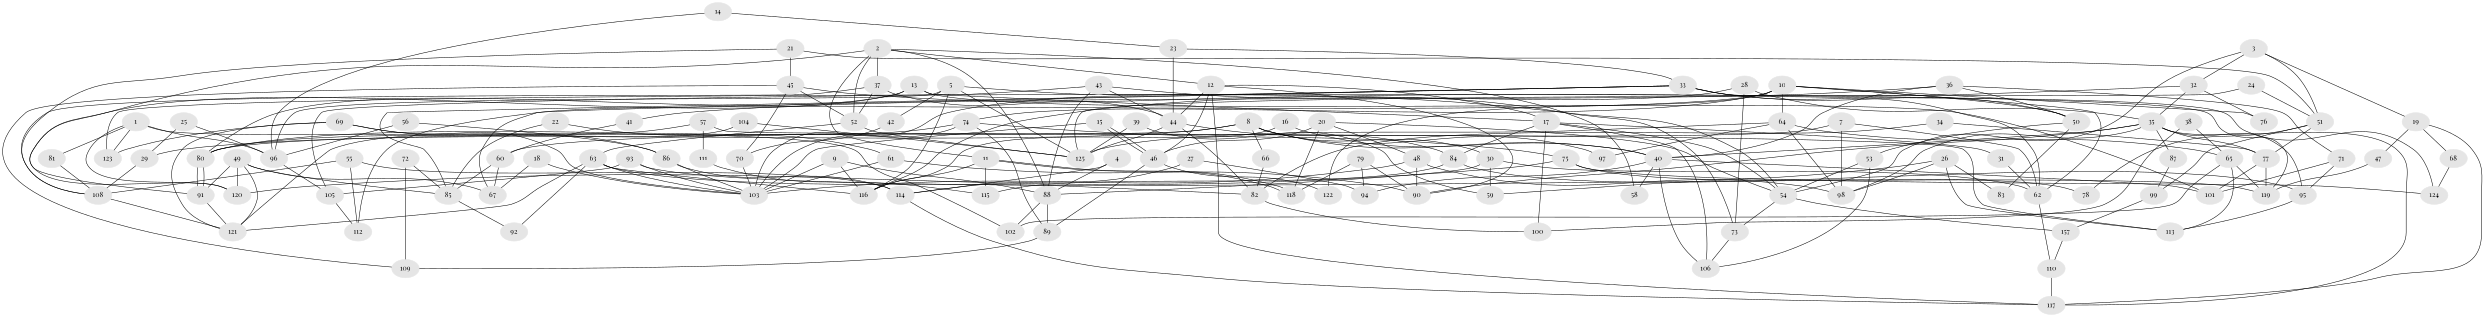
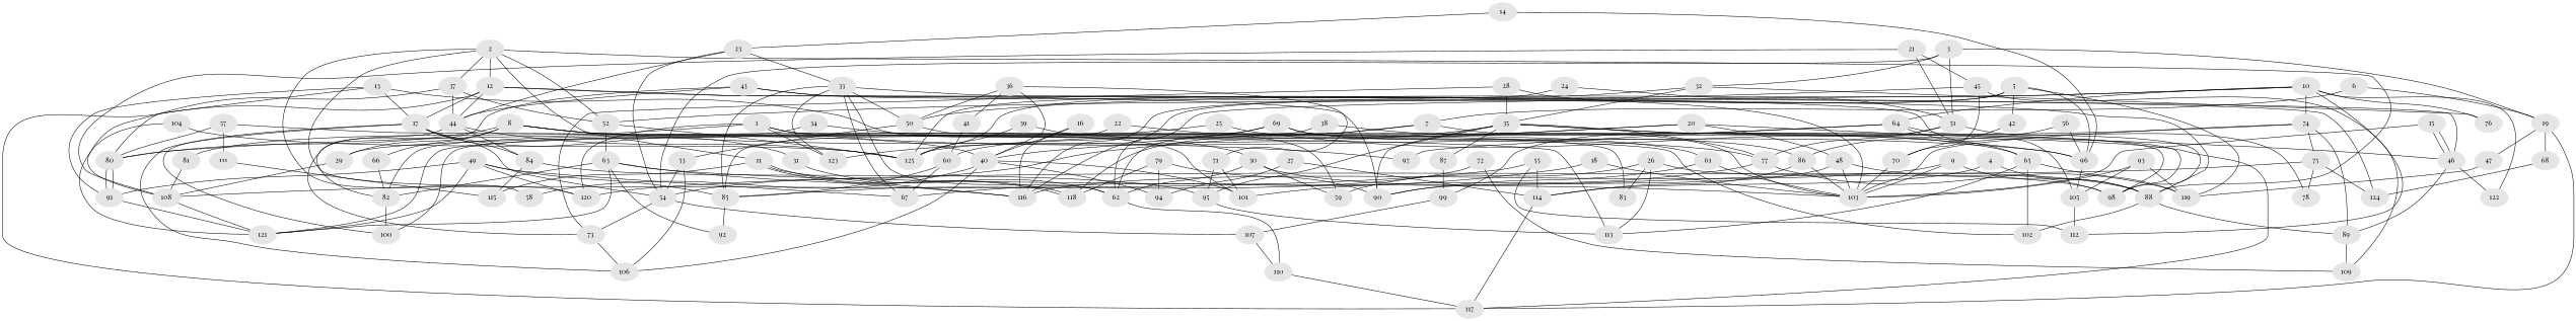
  graph {
    fontname="Playfair Display"
    node [color=gray90 fontname="Playfair Display" style=filled]
    edge [fontname="Playfair Display"]
    1
    81
    96
    102
    120
    123
    108
    105
    2
    11
    12
    37
    52
    58
    88
    116
    115
    118
    17
    44
    46
    90
    117
    125
    63
    89
    3
    19
    32
    51
    54
    47
    68
    76
    35
    77
    78
    99
    73
-   107 [label=157]
+   107
    4
    114
    5
    42
    119
    70
+   6
    7
    60
    62
    98
    67
    85
    110
    8
    29
    30
    40
    66
    80
    97
    59
    101
    106
    94
    82
    91
    9
    103
    10
    50
    64
    74
    112
    122
    83
    53
    65
    75
    31
    84
    100
    13
    121
    14
    23
    33
    15
    16
    95
    18
    124
    20
    48
    21
    45
    109
    22
    61
    92
    24
    25
    26
    113
    27
    28
    87
    34
    36
    41
    71
    38
    39
    43
    49
    55
    56
    86
    57
    111
    69
    72
    79
    93
    104
    1 -- 81
    1 -- 96
    1 -- 102
    1 -- 120
    1 -- 123
    81 -- 108
    96 -- 105
    108 -- 121
    105 -- 112
    2 -- 120
    2 -- 11
    2 -- 12
    2 -- 37
    2 -- 52
    2 -- 58
    2 -- 88
    11 -- 116
    11 -- 115
    11 -- 118
    11 -- 118
    12 -- 17
    12 -- 44
    12 -- 46
    12 -- 90
    12 -- 117
    37 -- 108
    37 -- 52
    37 -- 44
    52 -- 125
    52 -- 63
    88 -- 102
    88 -- 89
    17 -- 54
    17 -- 106
    17 -- 31
    17 -- 84
    17 -- 100
    44 -- 125
    44 -- 82
    44 -- 84
    46 -- 89
    46 -- 122
    63 -- 116
    63 -- 82
    63 -- 103
    63 -- 121
    63 -- 92
    89 -- 109
    3 -- 19
    3 -- 32
    3 -- 51
    3 -- 54
    19 -- 117
    19 -- 47
    19 -- 68
    32 -- 116
    32 -- 76
    32 -- 35
    51 -- 77
    51 -- 78
    51 -- 99
    54 -- 73
    54 -- 107
    47 -- 119
    68 -- 124
    35 -- 90
    35 -- 117
    35 -- 77
    35 -- 98
    35 -- 40
    35 -- 95
    35 -- 87
    77 -- 119
    77 -- 101
    99 -- 107
    73 -- 106
    107 -- 110
    4 -- 88
    4 -- 114
    114 -- 117
    5 -- 96
    5 -- 116
    5 -- 125
    5 -- 42
    5 -- 119
    42 -- 70
    70 -- 103
+   6 -- 19
+   6 -- 7
    7 -- 60
    7 -- 62
    7 -- 98
    60 -- 67
    60 -- 85
    62 -- 110
    85 -- 92
    110 -- 117
    8 -- 29
    8 -- 30
    8 -- 40
    8 -- 66
    8 -- 80
    8 -- 97
    29 -- 108
    30 -- 88
    30 -- 62
    30 -- 59
    40 -- 58
    40 -- 101
    40 -- 106
    40 -- 94
    66 -- 82
    80 -- 91
    80 -- 91
    82 -- 100
    91 -- 121
    9 -- 88
    9 -- 116
    9 -- 103
    10 -- 76
    10 -- 62
    10 -- 50
    10 -- 64
    10 -- 74
    10 -- 112
    10 -- 122
    50 -- 83
    50 -- 53
    64 -- 125
    64 -- 98
    64 -- 97
    64 -- 65
    74 -- 89
    74 -- 80
    74 -- 103
    74 -- 75
    53 -- 54
    53 -- 106
    65 -- 102
    65 -- 119
    65 -- 113
    75 -- 120
    75 -- 78
    75 -- 124
    31 -- 62
    84 -- 115
    84 -- 95
    13 -- 17
    13 -- 80
    13 -- 101
    13 -- 91
    14 -- 96
    14 -- 23
    23 -- 44
    23 -- 33
    33 -- 123
    33 -- 62
    33 -- 67
    33 -- 85
    33 -- 50
    33 -- 124
    15 -- 46
    15 -- 46
    15 -- 103
    16 -- 116
    16 -- 40
    95 -- 113
    18 -- 67
    18 -- 103
    20 -- 118
    20 -- 46
    20 -- 54
    20 -- 48
    48 -- 90
    48 -- 98
    48 -- 103
    21 -- 108
    21 -- 51
    21 -- 45
    45 -- 52
-   45 -- 54
+   23 -- 54
    45 -- 70
    45 -- 109
    22 -- 85
    22 -- 61
    61 -- 90
    61 -- 103
    24 -- 125
    24 -- 51
    25 -- 96
    25 -- 29
    26 -- 98
    26 -- 59
    26 -- 83
    26 -- 113
    27 -- 114
    27 -- 94
    28 -- 35
    28 -- 73
    28 -- 103
    87 -- 99
    34 -- 77
    34 -- 82
    36 -- 40
    36 -- 50
    36 -- 41
    36 -- 71
    41 -- 60
    71 -- 101
    71 -- 95
    38 -- 65
    38 -- 100
    39 -- 125
    39 -- 59
    43 -- 105
    43 -- 88
    43 -- 44
    43 -- 73
    49 -- 120
    49 -- 67
    49 -- 85
    49 -- 91
    49 -- 121
    55 -- 108
    55 -- 114
    55 -- 112
    56 -- 96
    56 -- 86
    86 -- 114
    86 -- 103
    57 -- 80
    57 -- 113
    57 -- 111
    111 -- 115
    69 -- 123
    69 -- 103
    69 -- 121
    69 -- 86
    72 -- 85
    72 -- 109
    79 -- 118
    79 -- 90
    79 -- 94
    93 -- 105
    93 -- 119
    93 -- 103
    104 -- 125
    104 -- 121
  }
